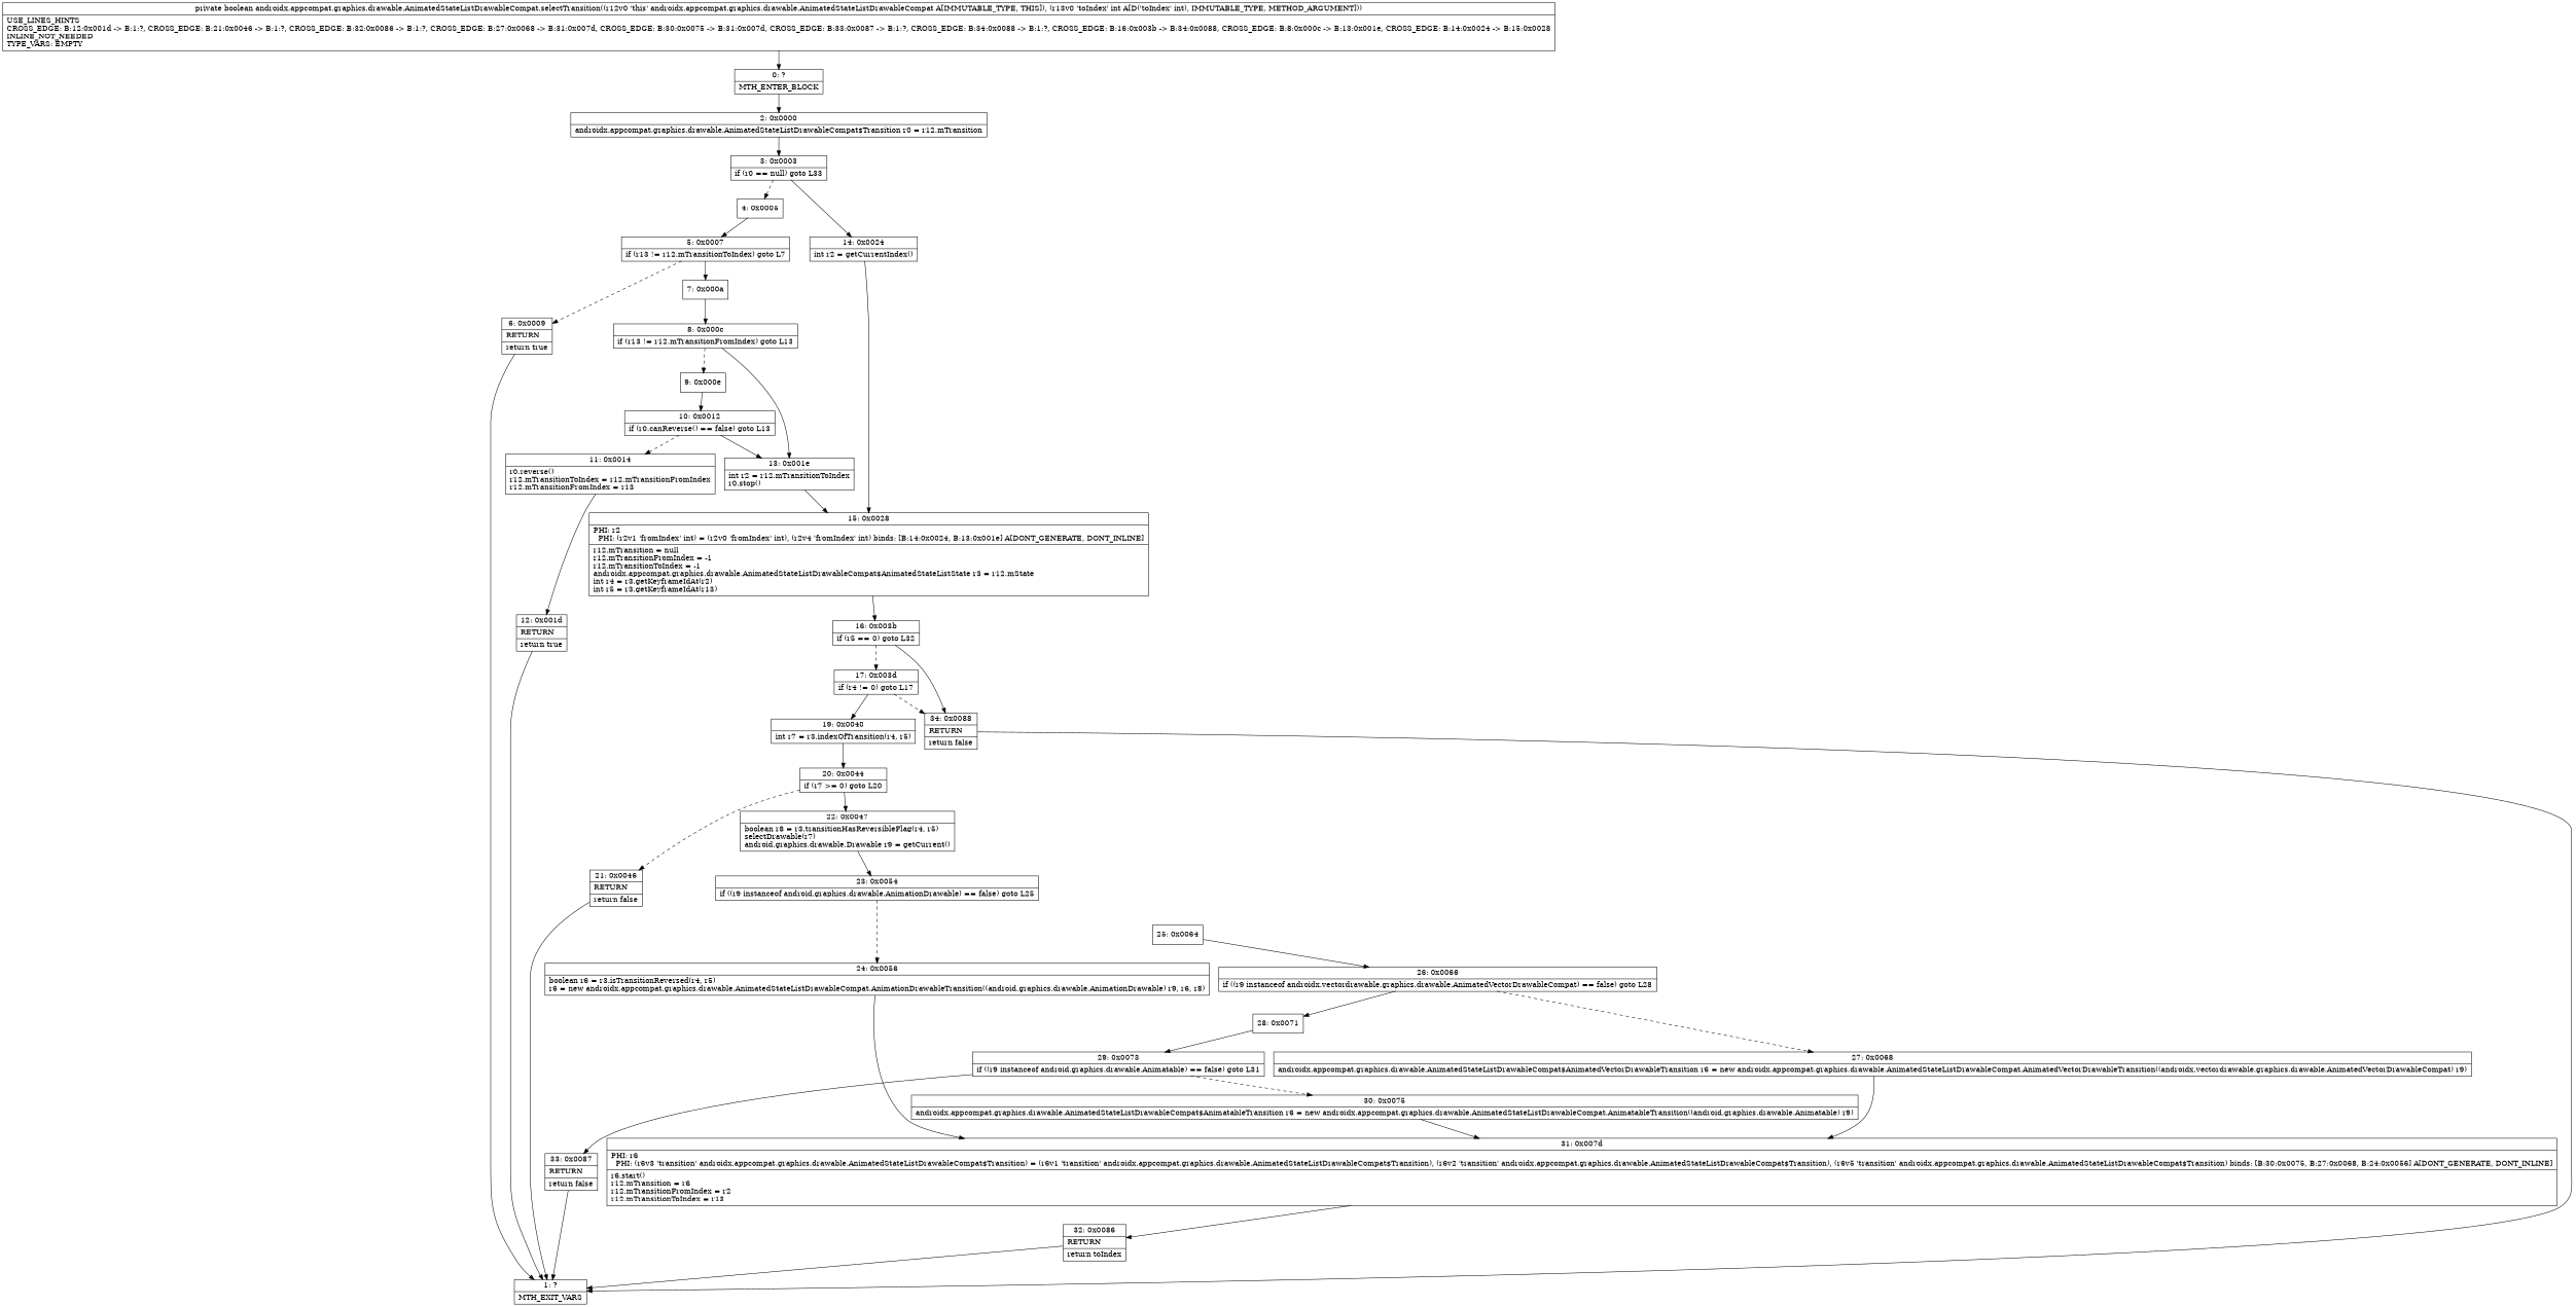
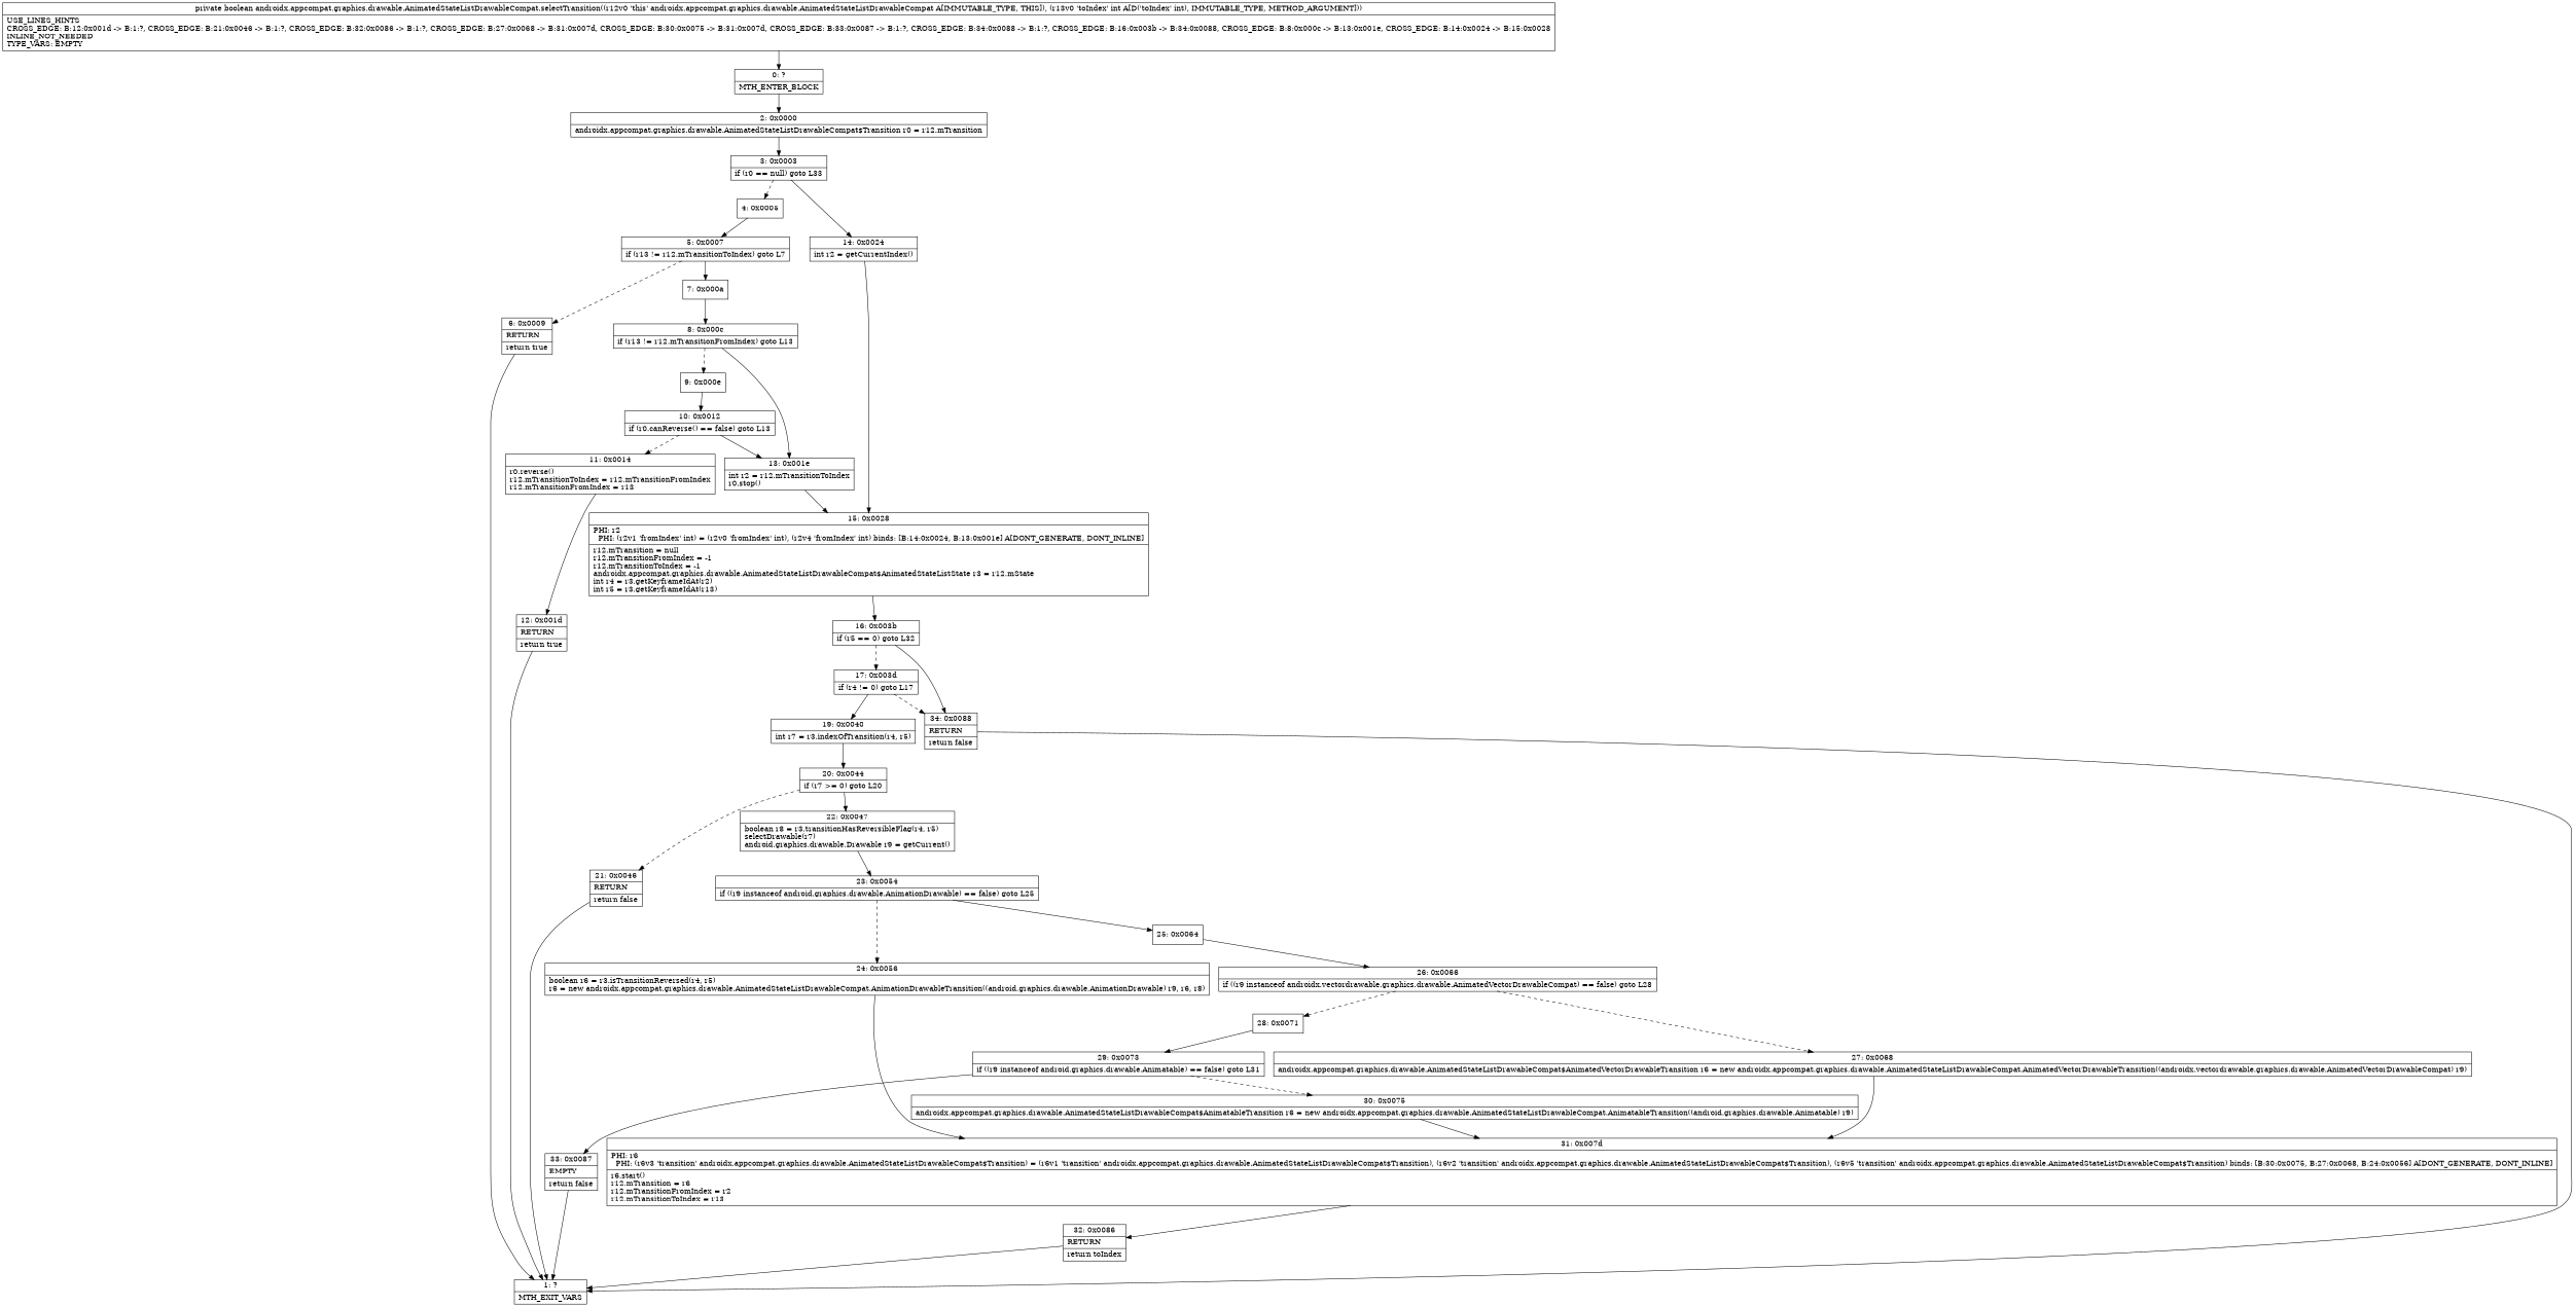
  digraph {
    node [shape=record]
    n1 [label="{0\:\ ?|MTH_ENTER_BLOCK\l}"]
    n2 [label="{2\:\ 0x0000|androidx.appcompat.graphics.drawable.AnimatedStateListDrawableCompat$Transition r0 = r12.mTransition\l}"]
    n3 [label="{3\:\ 0x0003|if (r0 == null) goto L33\l}"]
    n4 [label="{4\:\ 0x0005}"]
    n5 [label="{14\:\ 0x0024|int r2 = getCurrentIndex()\l}"]
    n6 [label="{5\:\ 0x0007|if (r13 != r12.mTransitionToIndex) goto L7\l}"]
    n7 [label="{15\:\ 0x0028|PHI: r2 \l  PHI: (r2v1 'fromIndex' int) = (r2v0 'fromIndex' int), (r2v4 'fromIndex' int) binds: [B:14:0x0024, B:13:0x001e] A[DONT_GENERATE, DONT_INLINE]\l|r12.mTransition = null\lr12.mTransitionFromIndex = \-1\lr12.mTransitionToIndex = \-1\landroidx.appcompat.graphics.drawable.AnimatedStateListDrawableCompat$AnimatedStateListState r3 = r12.mState\lint r4 = r3.getKeyframeIdAt(r2)\lint r5 = r3.getKeyframeIdAt(r13)\l}"]
    n8 [label="{6\:\ 0x0009|RETURN\l|return true\l}"]
    n9 [label="{7\:\ 0x000a}"]
    n10 [label="{1\:\ ?|MTH_EXIT_VARS\l}"]
    n11 [label="{8\:\ 0x000c|if (r13 != r12.mTransitionFromIndex) goto L13\l}"]
    n12 [label="{9\:\ 0x000e}"]
    n13 [label="{13\:\ 0x001e|int r2 = r12.mTransitionToIndex\lr0.stop()\l}"]
    n14 [label="{10\:\ 0x0012|if (r0.canReverse() == false) goto L13\l}"]
    n15 [label="{11\:\ 0x0014|r0.reverse()\lr12.mTransitionToIndex = r12.mTransitionFromIndex\lr12.mTransitionFromIndex = r13\l}"]
    n16 [label="{12\:\ 0x001d|RETURN\l|return true\l}"]
    n17 [label="{16\:\ 0x003b|if (r5 == 0) goto L32\l}"]
    n18 [label="{17\:\ 0x003d|if (r4 != 0) goto L17\l}"]
    n19 [label="{34\:\ 0x0088|RETURN\l|return false\l}"]
    n20 [label="{19\:\ 0x0040|int r7 = r3.indexOfTransition(r4, r5)\l}"]
    n21 [label="{20\:\ 0x0044|if (r7 \>= 0) goto L20\l}"]
    n22 [label="{21\:\ 0x0046|RETURN\l|return false\l}"]
    n23 [label="{22\:\ 0x0047|boolean r8 = r3.transitionHasReversibleFlag(r4, r5)\lselectDrawable(r7)\landroid.graphics.drawable.Drawable r9 = getCurrent()\l}"]
    n24 [label="{23\:\ 0x0054|if ((r9 instanceof android.graphics.drawable.AnimationDrawable) == false) goto L25\l}"]
    n25 [label="{24\:\ 0x0056|boolean r6 = r3.isTransitionReversed(r4, r5)\lr6 = new androidx.appcompat.graphics.drawable.AnimatedStateListDrawableCompat.AnimationDrawableTransition((android.graphics.drawable.AnimationDrawable) r9, r6, r8)\l}"]
    n26 [label="{25\:\ 0x0064}"]
    n27 [label="{31\:\ 0x007d|PHI: r6 \l  PHI: (r6v3 'transition' androidx.appcompat.graphics.drawable.AnimatedStateListDrawableCompat$Transition) = (r6v1 'transition' androidx.appcompat.graphics.drawable.AnimatedStateListDrawableCompat$Transition), (r6v2 'transition' androidx.appcompat.graphics.drawable.AnimatedStateListDrawableCompat$Transition), (r6v5 'transition' androidx.appcompat.graphics.drawable.AnimatedStateListDrawableCompat$Transition) binds: [B:30:0x0075, B:27:0x0068, B:24:0x0056] A[DONT_GENERATE, DONT_INLINE]\l|r6.start()\lr12.mTransition = r6\lr12.mTransitionFromIndex = r2\lr12.mTransitionToIndex = r13\l}"]
    n28 [label="{26\:\ 0x0066|if ((r9 instanceof androidx.vectordrawable.graphics.drawable.AnimatedVectorDrawableCompat) == false) goto L28\l}"]
    n29 [label="{32\:\ 0x0086|RETURN\l|return toIndex\l}"]
    n30 [label="{27\:\ 0x0068|androidx.appcompat.graphics.drawable.AnimatedStateListDrawableCompat$AnimatedVectorDrawableTransition r6 = new androidx.appcompat.graphics.drawable.AnimatedStateListDrawableCompat.AnimatedVectorDrawableTransition((androidx.vectordrawable.graphics.drawable.AnimatedVectorDrawableCompat) r9)\l}"]
    n31 [label="{28\:\ 0x0071}"]
    n32 [label="{29\:\ 0x0073|if ((r9 instanceof android.graphics.drawable.Animatable) == false) goto L31\l}"]
    n33 [label="{30\:\ 0x0075|androidx.appcompat.graphics.drawable.AnimatedStateListDrawableCompat$AnimatableTransition r6 = new androidx.appcompat.graphics.drawable.AnimatedStateListDrawableCompat.AnimatableTransition((android.graphics.drawable.Animatable) r9)\l}"]
-   n34 [label="{33\:\ 0x0087|RETURN\l|return false\l}"]
+   n34 [label="{33\:\ 0x0087|EMPTY\l|return false\l}"]
    n35 [label="{private boolean androidx.appcompat.graphics.drawable.AnimatedStateListDrawableCompat.selectTransition((r12v0 'this' androidx.appcompat.graphics.drawable.AnimatedStateListDrawableCompat A[IMMUTABLE_TYPE, THIS]), (r13v0 'toIndex' int A[D('toIndex' int), IMMUTABLE_TYPE, METHOD_ARGUMENT]))  | USE_LINES_HINTS\lCROSS_EDGE: B:12:0x001d \-\> B:1:?, CROSS_EDGE: B:21:0x0046 \-\> B:1:?, CROSS_EDGE: B:32:0x0086 \-\> B:1:?, CROSS_EDGE: B:27:0x0068 \-\> B:31:0x007d, CROSS_EDGE: B:30:0x0075 \-\> B:31:0x007d, CROSS_EDGE: B:33:0x0087 \-\> B:1:?, CROSS_EDGE: B:34:0x0088 \-\> B:1:?, CROSS_EDGE: B:16:0x003b \-\> B:34:0x0088, CROSS_EDGE: B:8:0x000c \-\> B:13:0x001e, CROSS_EDGE: B:14:0x0024 \-\> B:15:0x0028\lINLINE_NOT_NEEDED\lTYPE_VARS: EMPTY\l}"]
    n1 -> n2
    n2 -> n3
    n3 -> n4 [style=dashed]
    n3 -> n5
    n4 -> n6
    n5 -> n7
    n6 -> n8 [style=dashed]
    n6 -> n9
    n7 -> n17
    n8 -> n10
    n9 -> n11
    n11 -> n12 [style=dashed]
    n11 -> n13
    n12 -> n14
    n13 -> n7
    n14 -> n13
    n14 -> n15 [style=dashed]
    n15 -> n16
    n16 -> n10
    n17 -> n18 [style=dashed]
    n17 -> n19
    n18 -> n19 [style=dashed]
    n18 -> n20
    n19 -> n10
    n20 -> n21
    n21 -> n22 [style=dashed]
    n21 -> n23
    n22 -> n10
    n23 -> n24
    n24 -> n25 [style=dashed]
+   n24 -> n26
    n25 -> n27
    n26 -> n28
    n27 -> n29
    n28 -> n30 [style=dashed]
-   n28 -> n31
+   n28 -> n31 [style=dashed]
    n29 -> n10
    n30 -> n27
    n31 -> n32
    n32 -> n33 [style=dashed]
    n32 -> n34
    n33 -> n27
    n34 -> n10
    n35 -> n1
  }
